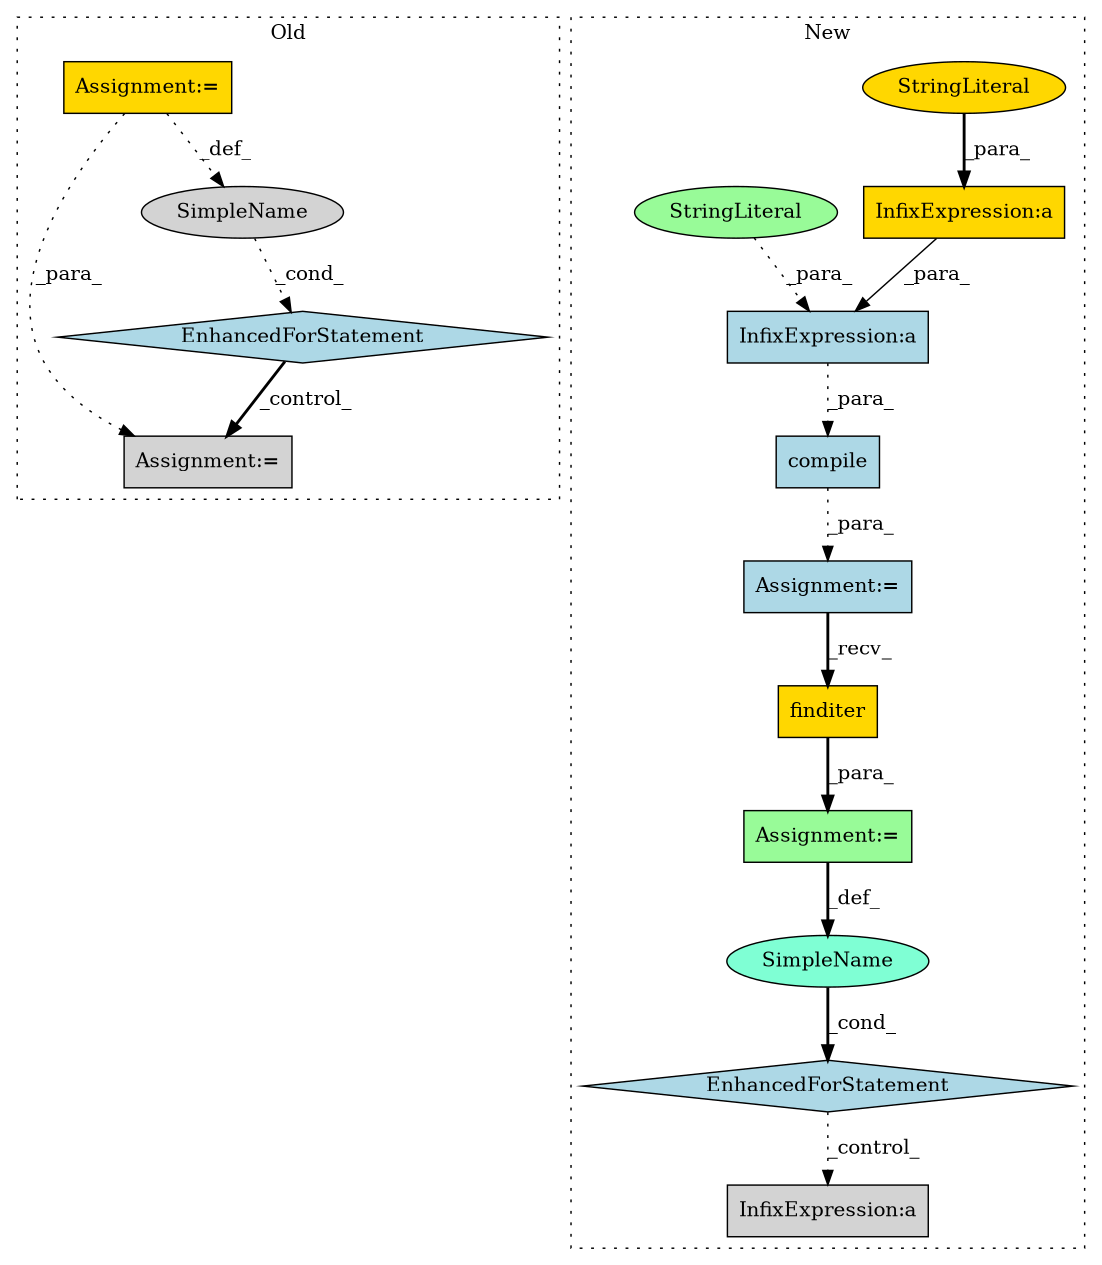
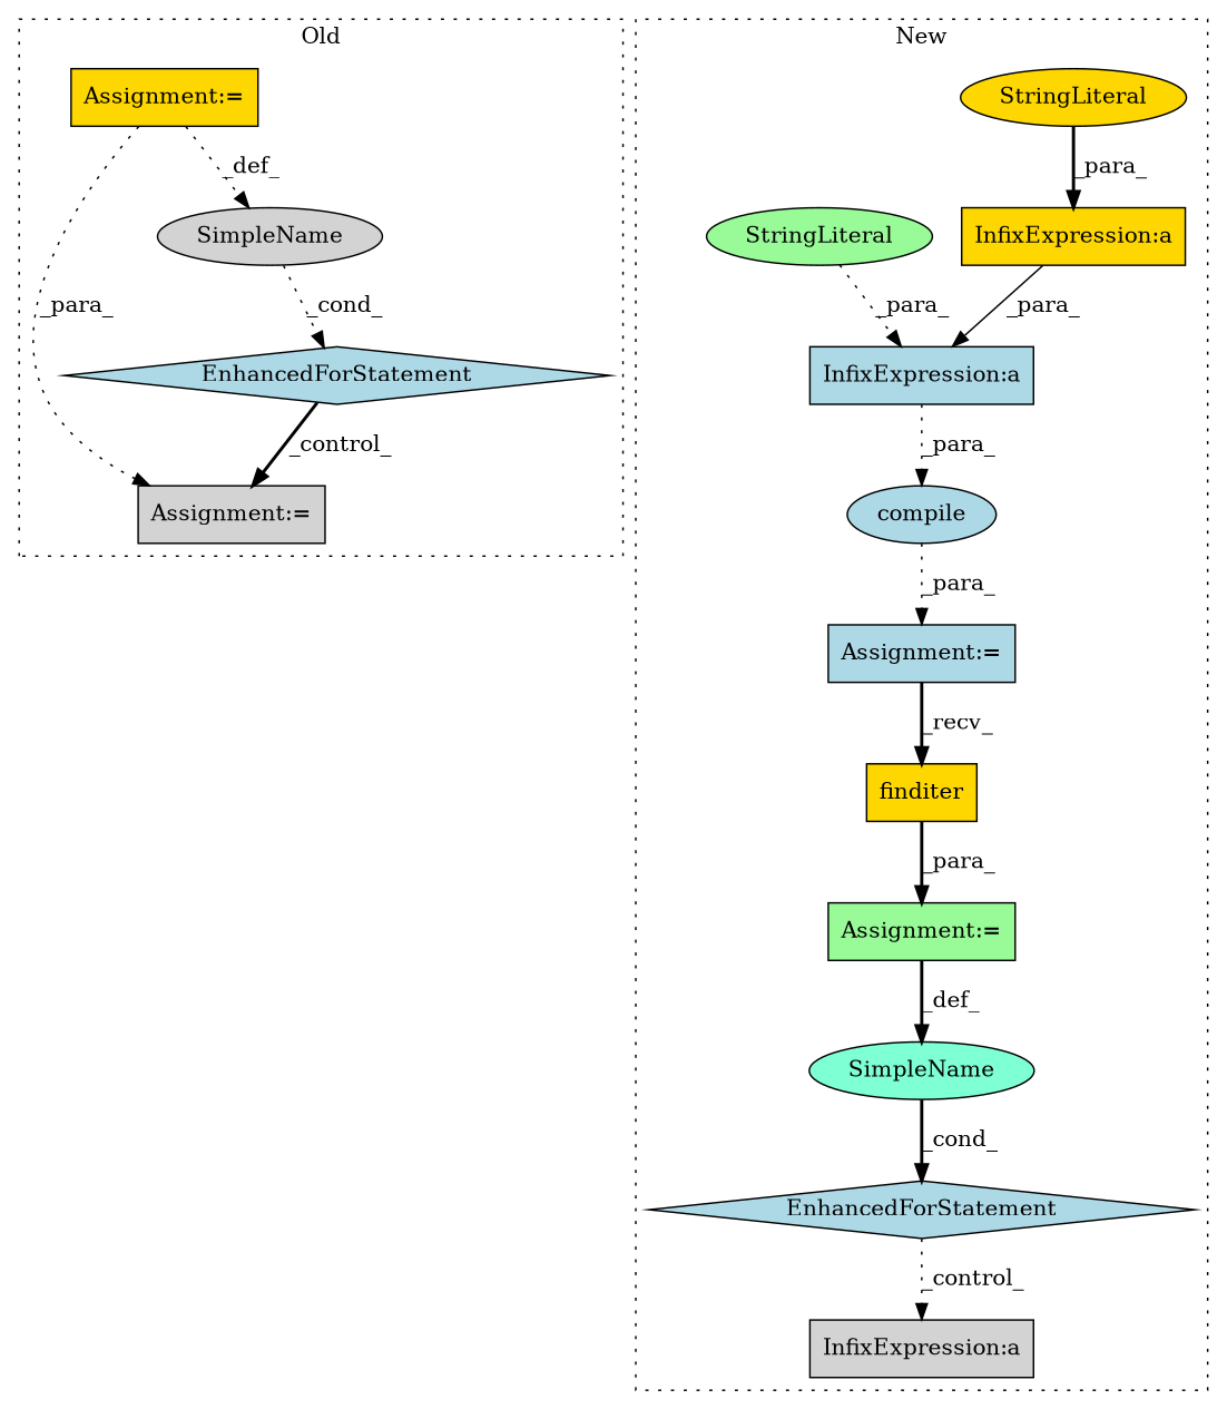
  digraph {
    node [a=7 l=3 s="796,875" shape=box style=filled fillcolor=lightblue]
    edge [style=dotted]
    n1 [a=70 l="57,2" label=EnhancedForStatement shape=diamond]
    n2 [l=2 label="Assignment:=" s=894 fillcolor=lightgrey]
    n3 [l="57,2" label="Assignment:=" fillcolor=gold]
    n4 [a=42 l=7 label=SimpleName s=857 shape=ellipse fillcolor=lightgrey]
    n5 [a=32 l="9,1" label=finditer s="1029,1042" fillcolor=gold]
    n6 [l="57,2" label="Assignment:=" s="931,1043" fillcolor=palegreen]
    n7 [a=70 l="57,2" label=EnhancedForStatement s="931,1043" shape=diamond]
-   n8 [a=32 l="8,1" label=compile s="652,815"]
+   n8 [a=32 l="8,1" label=compile s="652,815" shape=ellipse]
    n9 [l=1 label="Assignment:=" s=648]
    n10 [a=27 label="InfixExpression:a" s=1169 fillcolor=lightgrey]
    n11 [a=42 l=7 label=SimpleName s=1004 shape=ellipse fillcolor=aquamarine]
    n12 [a=27 label="InfixExpression:a" s=664 fillcolor=gold]
    n13 [a=45 label=StringLiteral s=661 shape=ellipse fillcolor=gold]
    n14 [a=27 label="InfixExpression:a" s=795]
    n15 [a=45 label=StringLiteral s=798 shape=ellipse fillcolor=palegreen]
    subgraph cluster_1 {
      label=Old
      style=dotted
      n1
      n2
      n3
      n4
    }
    subgraph cluster_2 {
      label=New
      style=dotted
      n5
      n6
      n7
      n8
      n9
      n10
      n11
      n12
      n13
      n14
      n15
    }
    n1 -> n2 [label=_control_ style=bold]
    n3 -> n2 [label=_para_]
    n3 -> n4 [label=_def_]
    n4 -> n1 [label=_cond_]
    n5 -> n6 [label=_para_ style=bold]
    n6 -> n11 [label=_def_ style=bold]
    n7 -> n10 [label=_control_]
    n8 -> n9 [label=_para_]
    n9 -> n5 [label=_recv_ style=bold]
    n11 -> n7 [label=_cond_ style=bold]
    n12 -> n14 [label=_para_ style=solid]
    n13 -> n12 [label=_para_ style=bold]
    n14 -> n8 [label=_para_]
    n15 -> n14 [label=_para_]
  }
